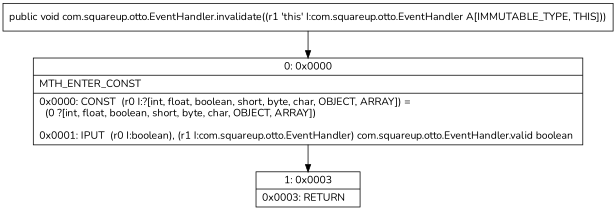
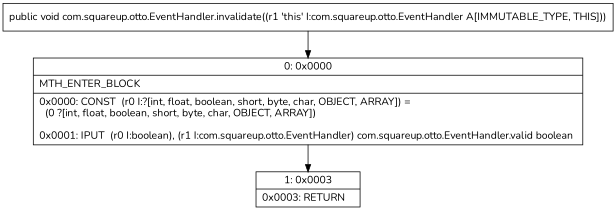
  digraph {
    fontname=Nunito
    node [shape=record fontname=Nunito]
    edge [fontname=Nunito]
-   n1 [label="{0\:\ 0x0000|MTH_ENTER_CONST\l|0x0000: CONST  (r0 I:?[int, float, boolean, short, byte, char, OBJECT, ARRAY]) = \l  (0 ?[int, float, boolean, short, byte, char, OBJECT, ARRAY])\l \l0x0001: IPUT  (r0 I:boolean), (r1 I:com.squareup.otto.EventHandler) com.squareup.otto.EventHandler.valid boolean \l}"]
+   n1 [label="{0\:\ 0x0000|MTH_ENTER_BLOCK\l|0x0000: CONST  (r0 I:?[int, float, boolean, short, byte, char, OBJECT, ARRAY]) = \l  (0 ?[int, float, boolean, short, byte, char, OBJECT, ARRAY])\l \l0x0001: IPUT  (r0 I:boolean), (r1 I:com.squareup.otto.EventHandler) com.squareup.otto.EventHandler.valid boolean \l}"]
    n2 [label="{1\:\ 0x0003|0x0003: RETURN   \l}"]
    n3 [label="{public void com.squareup.otto.EventHandler.invalidate((r1 'this' I:com.squareup.otto.EventHandler A[IMMUTABLE_TYPE, THIS])) }"]
    n1 -> n2
    n3 -> n1
  }
